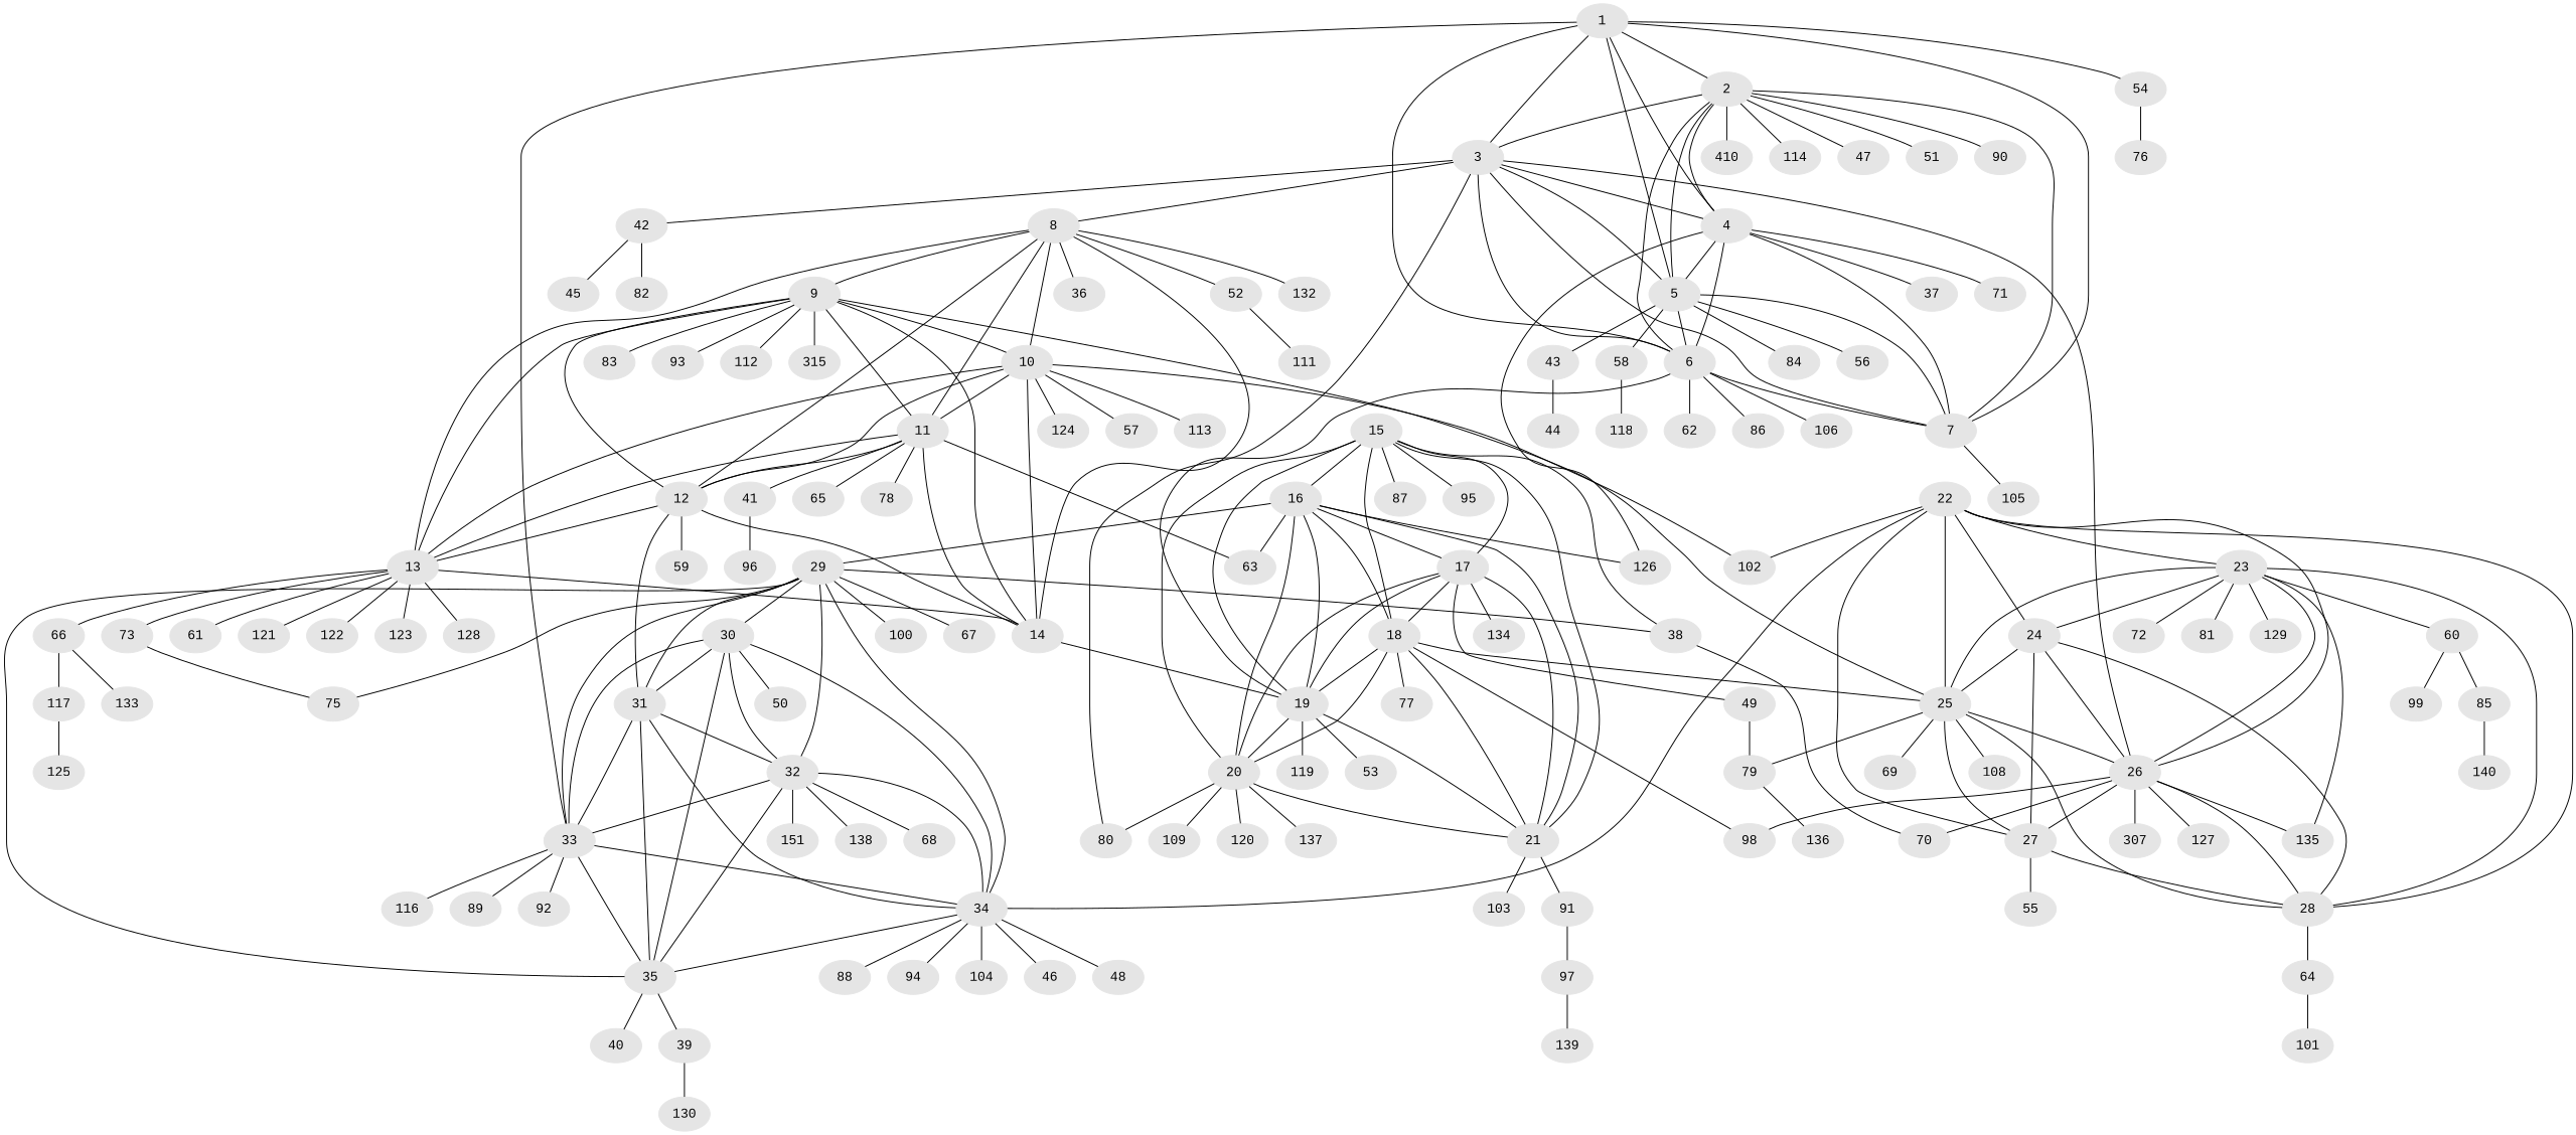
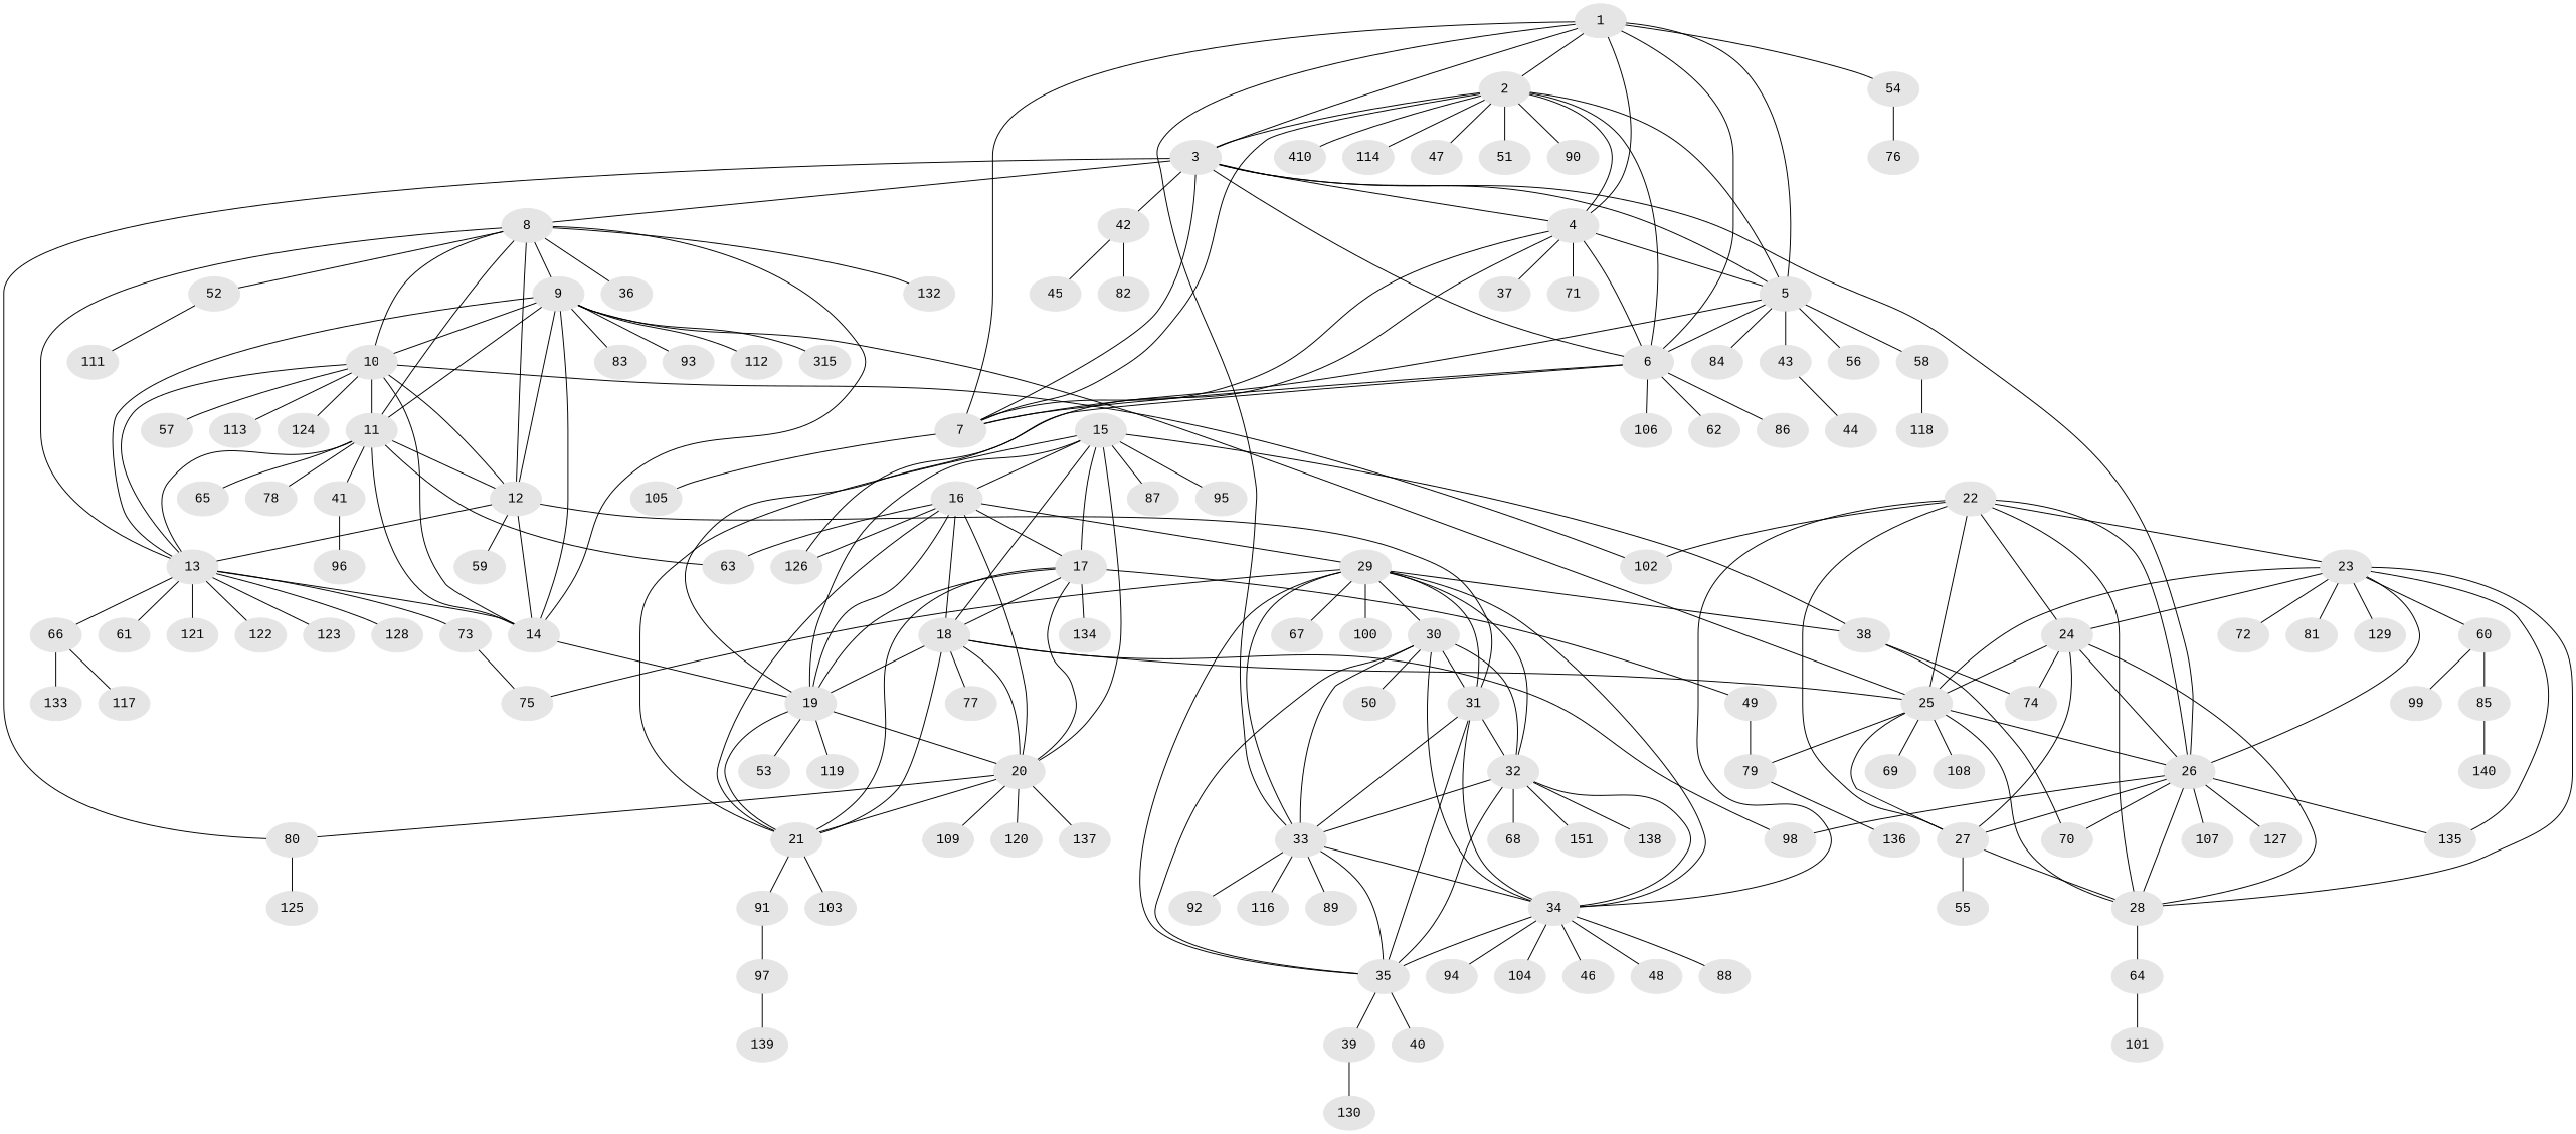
  graph {
    fontname="Liberation Mono"
    node [color=gray90 fontname="Liberation Mono" style=filled]
    edge [fontname="Liberation Mono"]
    1
    2
    3
    4
    5
    6
    7
    33
    54
    47
    51
    90
    n13 [label=410]
    114
    8
    26
    42
    80
    37
    71
    126
    43
    56
    58
    84
    19
    62
    86
    106
    105
    34
    35
    89
    92
    116
    76
    9
    10
    11
    12
    13
    14
    36
    52
    132
    98
    27
    28
    70
-   107 [label=307]
+   107
    127
    135
    45
    82
    125
    44
    118
    20
    21
    53
    119
    25
    83
    93
    112
    n66 [label=315]
    57
    102
    113
    124
    41
    63
    65
    78
    31
    59
    61
    66
    73
    121
    122
    123
    128
    111
    69
    79
    108
    96
    32
    117
    133
    75
    15
    16
    17
    18
    38
    87
    95
    29
    49
    134
    77
    109
    120
    137
    91
    103
+   74
    30
    67
    100
    97
    22
    23
    24
    60
    72
    81
    129
    55
    64
    46
    48
    88
    94
    104
    85
    99
    136
    101
    50
    68
    n134 [label=151]
    138
    39
    40
    130
    140
    139
    1 -- 2
    1 -- 3
    1 -- 4
    1 -- 5
    1 -- 6
    1 -- 7
    1 -- 33
    1 -- 54
    2 -- 3
    2 -- 4
    2 -- 5
    2 -- 6
    2 -- 7
    2 -- 47
    2 -- 51
    2 -- 90
    2 -- n13
    2 -- 114
    3 -- 4
    3 -- 5
    3 -- 6
    3 -- 7
    3 -- 8
    3 -- 26
    3 -- 42
    3 -- 80
    4 -- 5
    4 -- 6
    4 -- 7
    4 -- 37
    4 -- 71
    4 -- 126
    5 -- 6
    5 -- 7
    5 -- 43
    5 -- 56
    5 -- 58
    5 -- 84
    6 -- 7
    6 -- 19
    6 -- 62
    6 -- 86
    6 -- 106
    7 -- 105
    33 -- 34
    33 -- 35
    33 -- 89
    33 -- 92
    33 -- 116
    54 -- 76
    8 -- 9
    8 -- 10
    8 -- 11
    8 -- 12
    8 -- 13
    8 -- 14
    8 -- 36
    8 -- 52
    8 -- 132
    26 -- 98
    26 -- 27
    26 -- 28
    26 -- 70
    26 -- 107
    26 -- 127
    26 -- 135
    42 -- 45
    42 -- 82
-   117 -- 125
+   80 -- 125
    43 -- 44
    58 -- 118
    19 -- 20
    19 -- 21
    19 -- 53
    19 -- 119
    34 -- 35
    34 -- 46
    34 -- 48
    34 -- 88
    34 -- 94
    34 -- 104
    35 -- 39
    35 -- 40
    9 -- 10
    9 -- 11
    9 -- 12
    9 -- 13
    9 -- 14
    9 -- 25
    9 -- 83
    9 -- 93
    9 -- 112
    9 -- n66
    10 -- 11
    10 -- 12
    10 -- 13
    10 -- 14
    10 -- 57
    10 -- 102
    10 -- 113
    10 -- 124
    11 -- 12
    11 -- 13
    11 -- 14
    11 -- 41
    11 -- 63
    11 -- 65
    11 -- 78
    12 -- 13
    12 -- 14
    12 -- 31
    12 -- 59
    13 -- 14
    13 -- 61
    13 -- 66
    13 -- 73
    13 -- 121
    13 -- 122
    13 -- 123
    13 -- 128
    14 -- 19
    52 -- 111
    27 -- 28
    27 -- 55
    28 -- 64
    20 -- 80
    20 -- 21
    20 -- 109
    20 -- 120
    20 -- 137
    21 -- 91
    21 -- 103
    25 -- 26
    25 -- 27
    25 -- 28
    25 -- 69
    25 -- 79
    25 -- 108
    41 -- 96
    31 -- 33
    31 -- 34
    31 -- 35
    31 -- 32
    66 -- 117
    66 -- 133
    73 -- 75
    79 -- 136
    32 -- 33
    32 -- 34
    32 -- 35
    32 -- 68
    32 -- n134
    32 -- 138
    15 -- 19
    15 -- 20
    15 -- 21
    15 -- 16
    15 -- 17
    15 -- 18
    15 -- 38
    15 -- 87
    15 -- 95
    16 -- 126
    16 -- 19
    16 -- 20
    16 -- 21
    16 -- 63
    16 -- 17
    16 -- 18
    16 -- 29
    17 -- 19
    17 -- 20
    17 -- 21
    17 -- 18
    17 -- 49
    17 -- 134
    18 -- 19
    18 -- 98
    18 -- 20
    18 -- 21
    18 -- 25
    18 -- 77
    38 -- 70
+   38 -- 74
    29 -- 33
    29 -- 34
    29 -- 35
    29 -- 31
    29 -- 32
    29 -- 75
    29 -- 38
    29 -- 30
    29 -- 67
    29 -- 100
    49 -- 79
    91 -- 97
    30 -- 33
    30 -- 34
    30 -- 35
    30 -- 31
    30 -- 32
    30 -- 50
    97 -- 139
    22 -- 26
    22 -- 34
    22 -- 27
    22 -- 28
    22 -- 25
    22 -- 102
    22 -- 23
    22 -- 24
    23 -- 26
    23 -- 28
    23 -- 135
    23 -- 25
    23 -- 24
    23 -- 60
    23 -- 72
    23 -- 81
    23 -- 129
    24 -- 26
    24 -- 27
    24 -- 28
    24 -- 25
+   24 -- 74
    60 -- 85
    60 -- 99
    64 -- 101
    85 -- 140
    39 -- 130
  }
